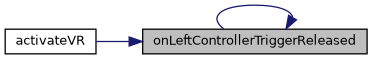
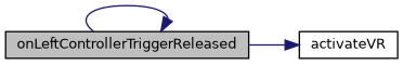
  digraph {
    rankdir=RL
    node [color=black fontname=Helvetica fontsize=10 shape=record]
    edge [color=midnightblue dir=back fontname=Helvetica fontsize=10 labelfontname=Helvetica labelfontsize=10 style=solid]
    n1 [fillcolor=grey75 fontcolor=black height=0.2 label=onLeftControllerTriggerReleased style=filled width=0.4]
    n2 [height=0.2 label=activateVR width=0.4]
    n1 -> n1
-   n1 -> n2
+   n2 -> n1
  }
